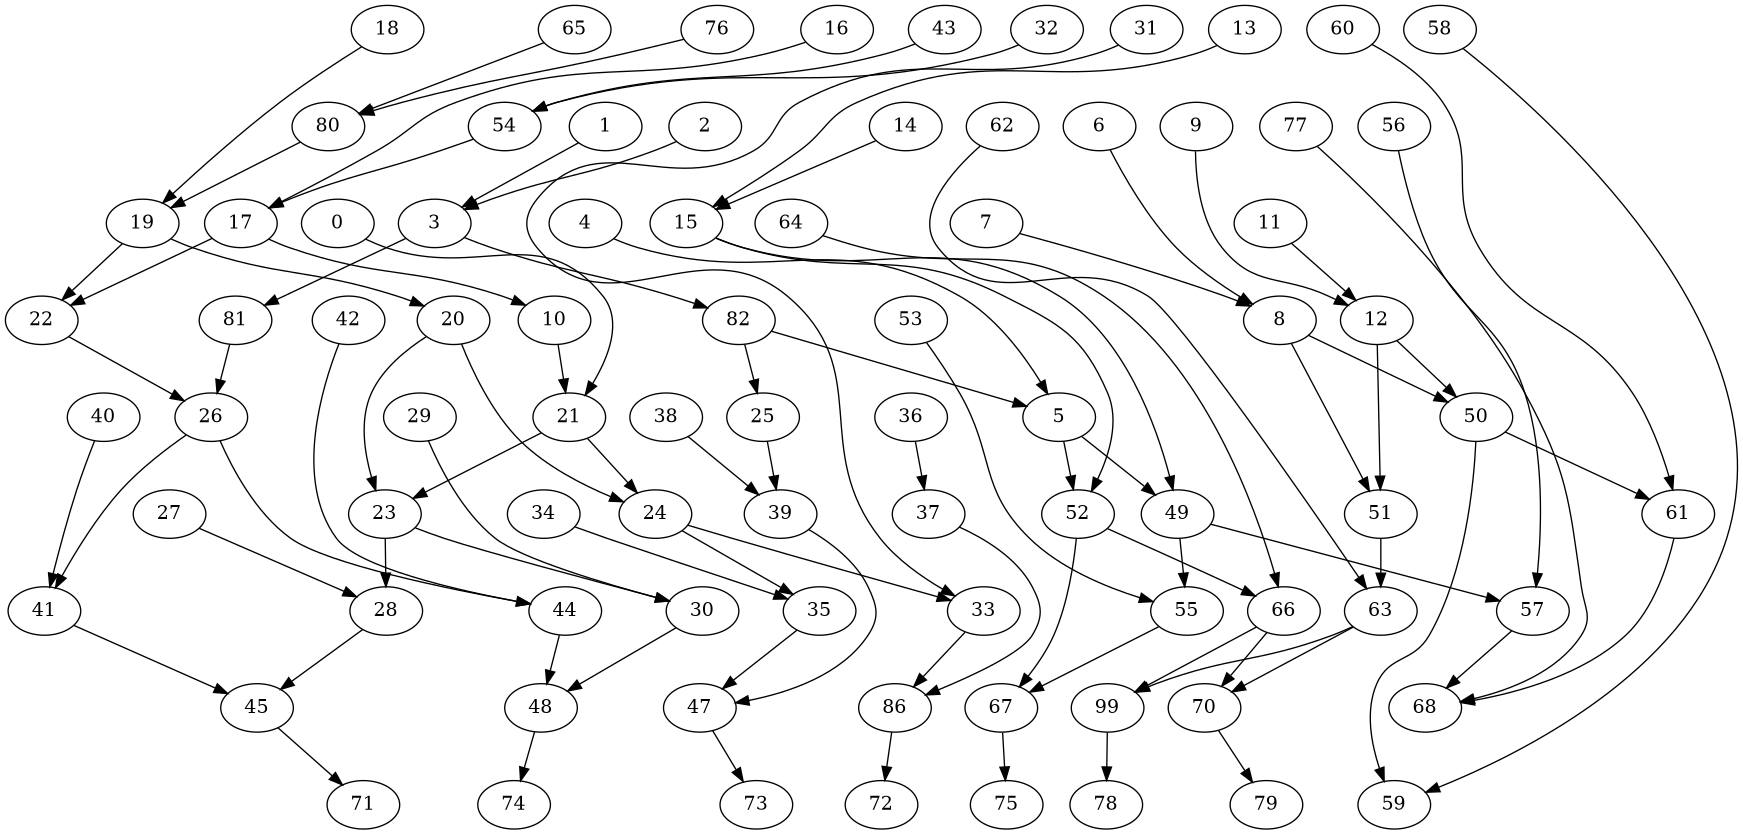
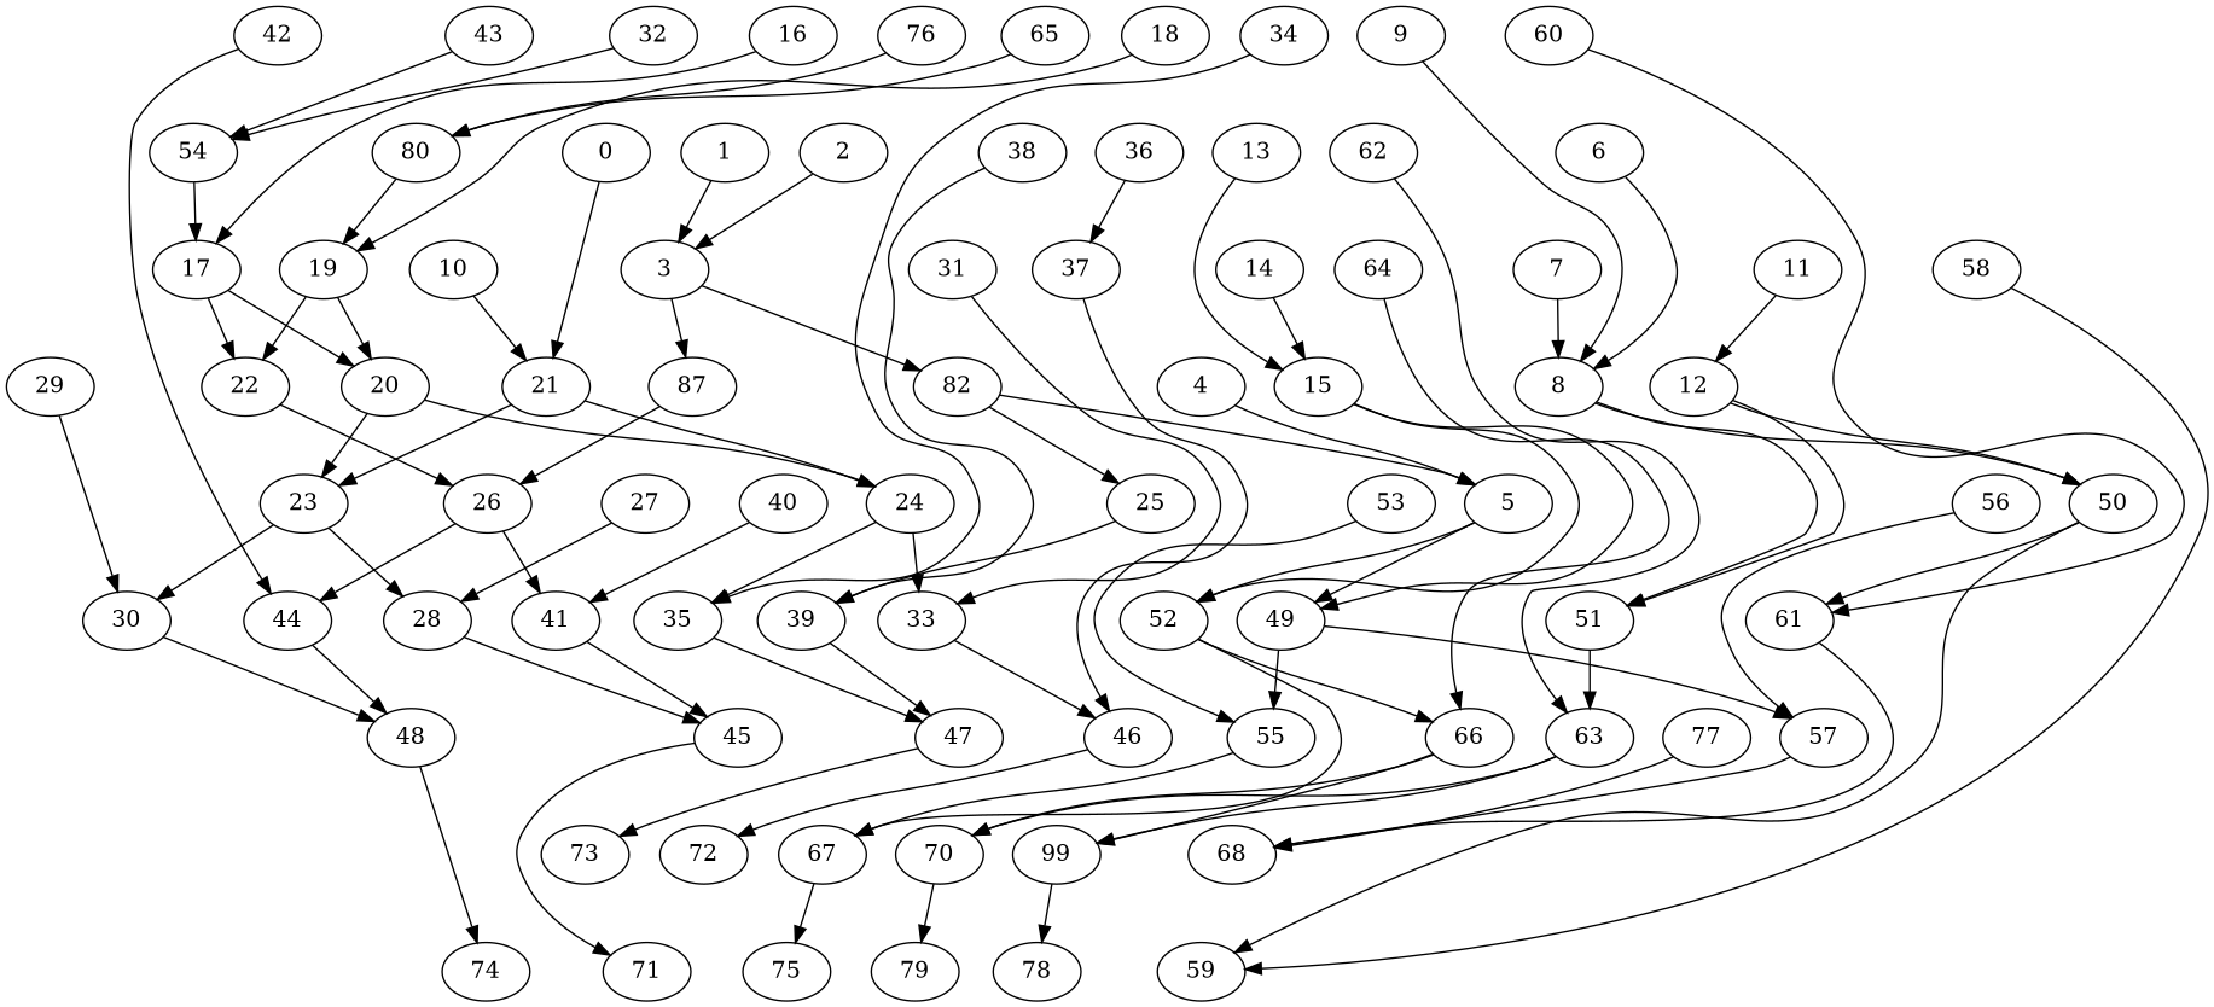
  digraph {
    edge [weight=0]
    0
    21
    23
    24
    1
    3
-   81
+   81 [label=87]
    82
    2
    26
    5
    25
    4
    49
    52
    55
    57
    66
    67
    6
    8
    50
    51
    7
    59
    61
    63
    9
    12
    10
    11
    13
    15
    14
    16
    17
    20
    22
    18
    19
    28
    30
    33
    35
    41
    44
    45
    48
-   46 [label=86]
+   46
    47
    39
    37
    27
    71
    29
    74
    31
    32
    54
    72
    34
    73
    36
    38
    40
    42
    43
    68
    n69 [label=99]
    70
    53
    75
    56
    58
    60
    62
    78
    79
    64
    65
    80
    77
    76
    0 -> 21
    21 -> 23
    21 -> 24
    23 -> 28
    23 -> 30
    24 -> 33
    24 -> 35
    1 -> 3
    3 -> 81
    3 -> 82
    81 -> 26
    82 -> 5
    82 -> 25
    2 -> 3
    26 -> 41
    26 -> 44
    5 -> 49
    5 -> 52
    25 -> 39
    4 -> 5
    49 -> 55
    49 -> 57
    52 -> 66
    52 -> 67
    55 -> 67
    57 -> 68
    66 -> n69
    66 -> 70
    67 -> 75
    6 -> 8
    8 -> 50
    8 -> 51
    50 -> 59
    50 -> 61
    51 -> 63 [weight=1]
    7 -> 8
    61 -> 68
    63 -> n69
    63 -> 70
-   9 -> 12
+   9 -> 8
    12 -> 50
    12 -> 51
    10 -> 21
    11 -> 12
    13 -> 15
    15 -> 49
    15 -> 52
    14 -> 15
    16 -> 17
-   17 -> 10
+   17 -> 20
    17 -> 22
    20 -> 23
    20 -> 24
    22 -> 26
    18 -> 19
    19 -> 20
    19 -> 22
    28 -> 45
    30 -> 48
    33 -> 46
    35 -> 47
    41 -> 45
    44 -> 48
    45 -> 71
    48 -> 74
    46 -> 72
    47 -> 73
    39 -> 47
    37 -> 46
    27 -> 28
    29 -> 30
    31 -> 33
    32 -> 54
    54 -> 17
    34 -> 35
    36 -> 37
    38 -> 39
    40 -> 41
    42 -> 44
    43 -> 54
    n69 -> 78
    70 -> 79
    53 -> 55
    56 -> 57
    58 -> 59
    60 -> 61
    62 -> 63
    64 -> 66
    65 -> 80
    80 -> 19
    77 -> 68
    76 -> 80
  }
